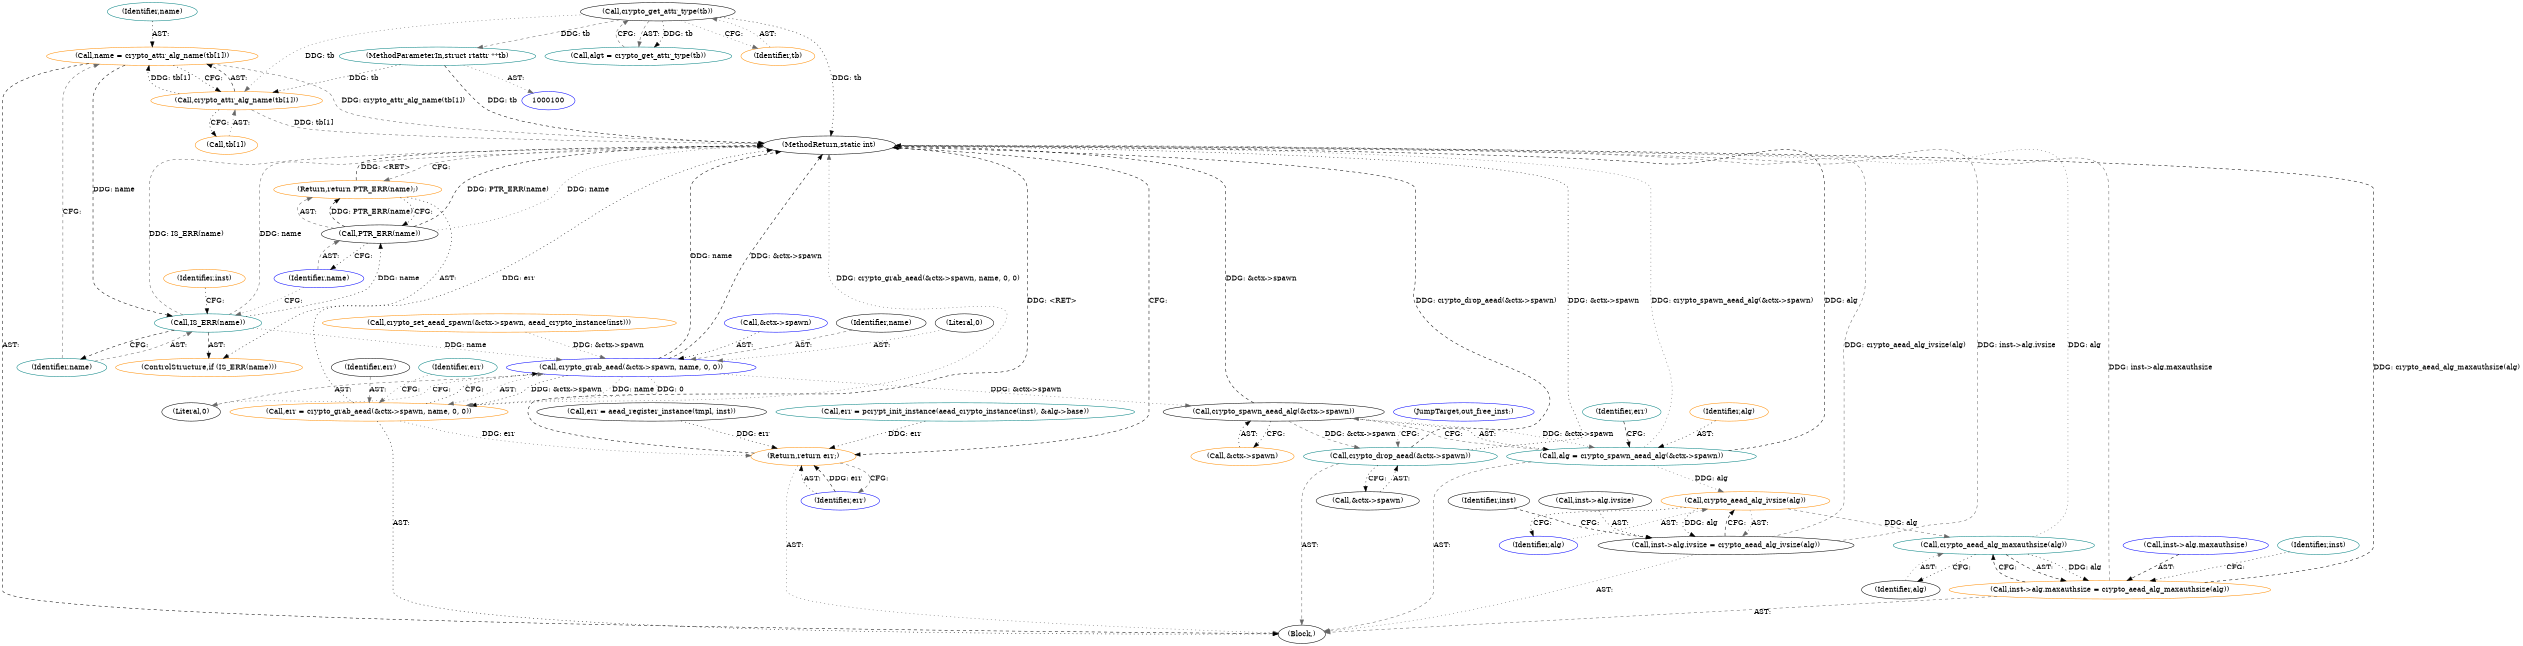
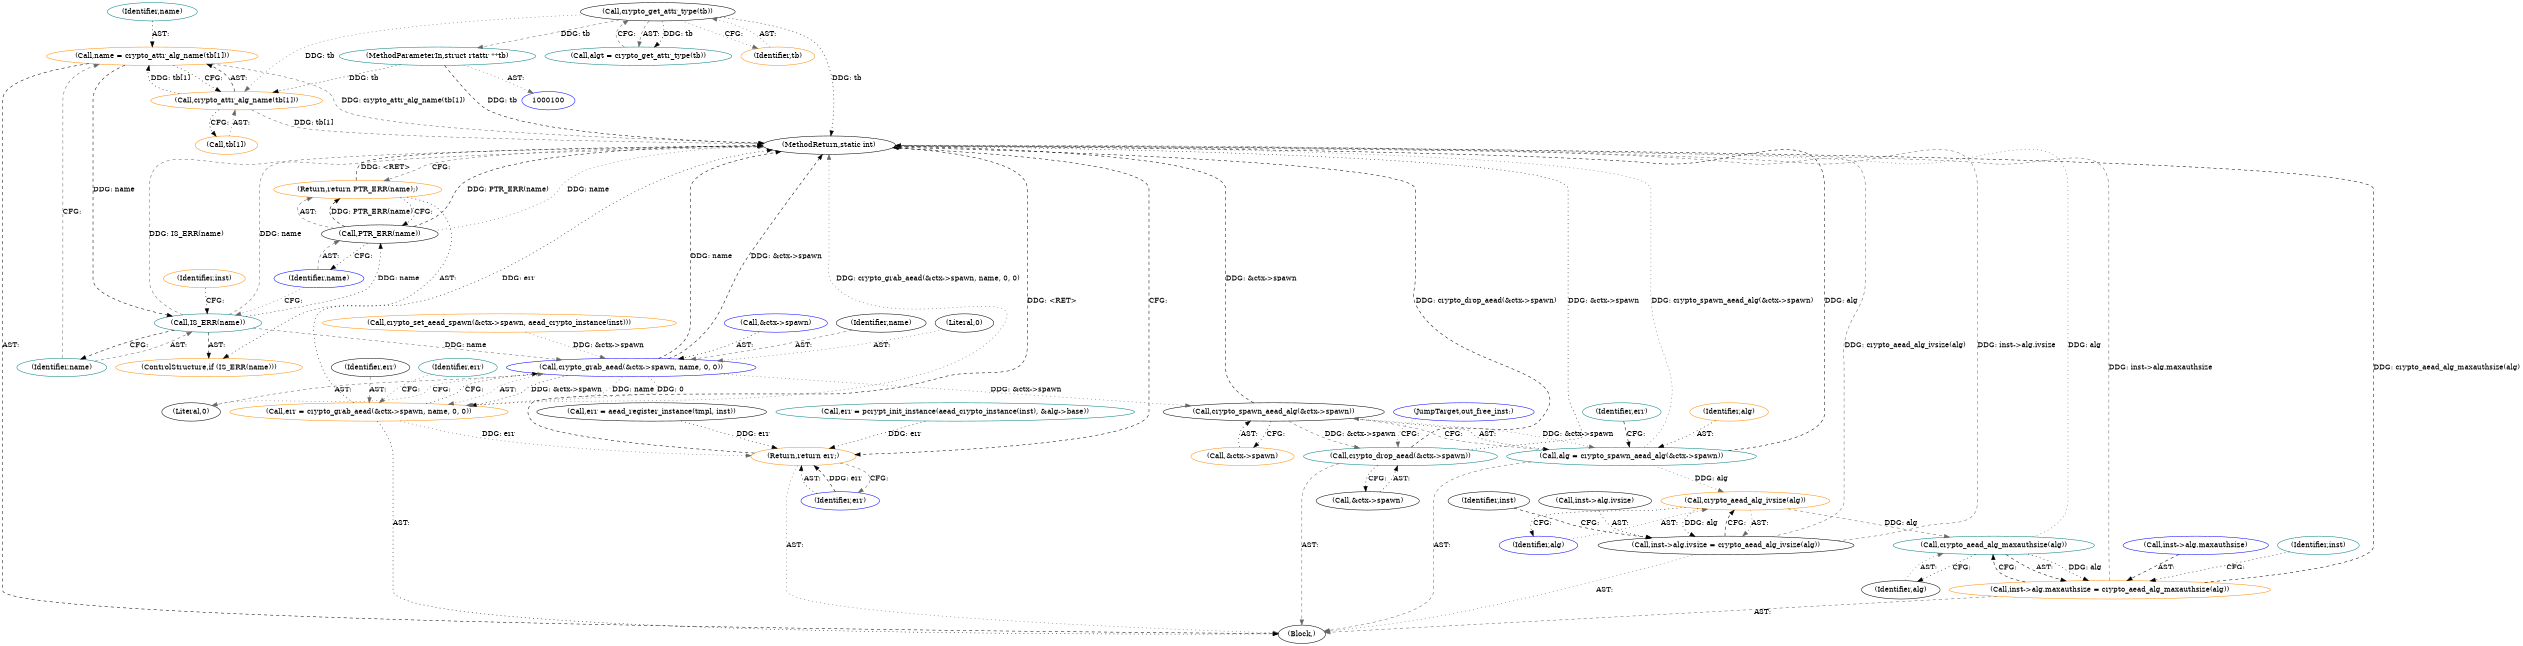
  digraph {
    node [color=black]
    edge [color=black style=dotted]
    n1 [color=darkorange label="(Call,name = crypto_attr_alg_name(tb[1]))"]
    n2 [color=darkorange label="(Call,crypto_attr_alg_name(tb[1]))"]
    n3 [color=teal label="(Call,IS_ERR(name))"]
    n4 [label="(MethodReturn,static int)"]
    n5 [label="(Block,)"]
    n6 [color=darkorange label="(Call,tb[1])"]
    n7 [label="(Call,PTR_ERR(name))"]
    n8 [color=blue label="(Call,crypto_grab_aead(&ctx->spawn, name, 0, 0))"]
    n9 [color=darkorange label="(ControlStructure,if (IS_ERR(name)))"]
    n10 [color=teal label="(Identifier,name)"]
    n11 [color=darkorange label="(Return,return PTR_ERR(name);)"]
    n12 [color=darkorange label="(Return,return err;)"]
    n13 [label="(Call,crypto_get_attr_type(tb))"]
    n14 [color=teal label="(Call,algt = crypto_get_attr_type(tb))"]
    n15 [color=darkorange label="(Identifier,tb)"]
    n16 [color=teal label="(MethodParameterIn,struct rtattr **tb)"]
    1000100 [color=blue]
    n18 [color=blue label="(Identifier,name)"]
    n19 [color=darkorange label="(Call,err = crypto_grab_aead(&ctx->spawn, name, 0, 0))"]
    n20 [label="(Call,crypto_spawn_aead_alg(&ctx->spawn))"]
    n21 [label="(Literal,0)"]
    n22 [color=teal label="(Call,alg = crypto_spawn_aead_alg(&ctx->spawn))"]
    n23 [color=teal label="(Call,crypto_drop_aead(&ctx->spawn))"]
    n24 [color=darkorange label="(Call,&ctx->spawn)"]
    n25 [color=blue label="(Identifier,err)"]
    n26 [color=darkorange label="(Call,crypto_aead_alg_ivsize(alg))"]
    n27 [label="(Call,&ctx->spawn)"]
    n28 [label="(Call,inst->alg.ivsize = crypto_aead_alg_ivsize(alg))"]
    n29 [color=teal label="(Call,crypto_aead_alg_maxauthsize(alg))"]
    n30 [color=blue label="(Identifier,alg)"]
    n31 [color=darkorange label="(Call,inst->alg.maxauthsize = crypto_aead_alg_maxauthsize(alg))"]
    n32 [label="(Identifier,alg)"]
    n33 [color=teal label="(Identifier,err)"]
    n34 [color=darkorange label="(Identifier,alg)"]
    n35 [label="(Identifier,err)"]
    n36 [label="(Call,err = aead_register_instance(tmpl, inst))"]
    n37 [color=blue label="(Call,&ctx->spawn)"]
    n38 [label="(Identifier,name)"]
    n39 [color=darkorange label="(Identifier,inst)"]
    n40 [color=blue label="(Call,inst->alg.maxauthsize)"]
    n41 [color=teal label="(Identifier,err)"]
    n42 [color=blue label="(JumpTarget,out_free_inst:)"]
    n43 [color=teal label="(Call,err = pcrypt_init_instance(aead_crypto_instance(inst), &alg->base))"]
    n44 [label="(Identifier,inst)"]
    n45 [color=teal label="(Identifier,inst)"]
    n46 [label="(Literal,0)"]
    n47 [color=teal label="(Identifier,name)"]
    n48 [color=darkorange label="(Call,crypto_set_aead_spawn(&ctx->spawn, aead_crypto_instance(inst)))"]
    n49 [label="(Call,inst->alg.ivsize)"]
    n1 -> n2 [label="CFG: "]
    n1 -> n3 [label="DDG: name" style=dashed]
    n1 -> n4 [color=gray40 label="DDG: crypto_attr_alg_name(tb[1])" style=dashed]
    n1 -> n5 [label="AST: " style=dashed]
    n2 -> n1 [label="AST: " style=dashed]
    n2 -> n1 [label="DDG: tb[1]"]
    n2 -> n4 [color=gray40 label="DDG: tb[1]" style=dashed]
    n2 -> n6 [label="CFG: "]
    n3 -> n4 [color=gray40 label="DDG: name" style=dashed]
    n3 -> n4 [color=gray40 label="DDG: IS_ERR(name)" style=dashed]
    n3 -> n7 [label="DDG: name"]
-   n3 -> n8 [color=gray40 label="DDG: name"]
+   n3 -> n8 [color=gray40 label="DDG: name" style=dashed]
    n3 -> n9 [label="AST: " style=dashed]
    n3 -> n10 [label="CFG: " style=dashed]
    n4 -> n11 [color=gray40 label="CFG: " style=dashed]
    n4 -> n12 [label="CFG: " style=dashed]
    n6 -> n2 [color=gray40 label="AST: "]
    n7 -> n4 [label="DDG: PTR_ERR(name)" style=dashed]
    n7 -> n4 [color=gray40 label="DDG: name"]
    n7 -> n11 [color=gray40 label="AST: " style=dashed]
    n7 -> n11 [label="DDG: PTR_ERR(name)" style=dashed]
    n7 -> n18 [label="CFG: "]
    n8 -> n4 [label="DDG: name" style=dashed]
    n8 -> n4 [label="DDG: &ctx->spawn" style=dashed]
    n8 -> n19 [color=gray40 label="AST: "]
    n8 -> n19 [label="DDG: &ctx->spawn"]
    n8 -> n19 [color=gray40 label="DDG: name"]
    n8 -> n19 [color=gray40 label="DDG: 0"]
    n8 -> n20 [color=gray40 label="DDG: &ctx->spawn"]
    n8 -> n21 [color=gray40 label="CFG: "]
    n10 -> n1 [color=gray40 label="CFG: " style=dashed]
    n10 -> n3 [color=gray40 label="AST: " style=dashed]
    n11 -> n4 [label="DDG: <RET>" style=dashed]
    n11 -> n7 [label="CFG: "]
    n11 -> n9 [label="AST: "]
    n12 -> n4 [label="DDG: <RET>" style=dashed]
    n12 -> n5 [color=gray40 label="AST: "]
    n12 -> n25 [color=gray40 label="CFG: " style=dashed]
    n13 -> n2 [color=gray40 label="DDG: tb"]
    n13 -> n4 [label="DDG: tb"]
    n13 -> n14 [color=gray40 label="AST: " style=dashed]
    n13 -> n14 [label="DDG: tb"]
    n13 -> n15 [color=gray40 label="CFG: "]
    n13 -> n16 [color=gray40 label="DDG: tb" style=dashed]
    n14 -> n13 [color=gray40 label="CFG: " style=dashed]
    n15 -> n13 [color=gray40 label="AST: "]
    n16 -> n2 [label="DDG: tb"]
    n16 -> n4 [label="DDG: tb" style=dashed]
    n16 -> 1000100 [color=gray40 label="AST: "]
    n18 -> n3 [color=gray40 label="CFG: "]
    n18 -> n7 [color=gray40 label="AST: " style=dashed]
    n19 -> n4 [color=gray40 label="DDG: crypto_grab_aead(&ctx->spawn, name, 0, 0)"]
    n19 -> n4 [label="DDG: err"]
    n19 -> n5 [label="AST: "]
    n19 -> n8 [label="CFG: "]
    n19 -> n12 [color=gray40 label="DDG: err"]
    n20 -> n4 [label="DDG: &ctx->spawn" style=dashed]
    n20 -> n22 [label="AST: "]
    n20 -> n22 [color=gray40 label="DDG: &ctx->spawn"]
    n20 -> n23 [color=gray40 label="DDG: &ctx->spawn" style=dashed]
    n20 -> n24 [label="CFG: "]
    n21 -> n8 [color=gray40 label="AST: " style=dashed]
    n22 -> n4 [label="DDG: alg" style=dashed]
    n22 -> n4 [color=gray40 label="DDG: crypto_spawn_aead_alg(&ctx->spawn)"]
    n22 -> n5 [color=gray40 label="AST: " style=dashed]
    n22 -> n20 [color=gray40 label="CFG: " style=dashed]
    n22 -> n26 [color=gray40 label="DDG: alg"]
    n23 -> n4 [label="DDG: &ctx->spawn"]
    n23 -> n4 [label="DDG: crypto_drop_aead(&ctx->spawn)" style=dashed]
    n23 -> n5 [color=gray40 label="AST: " style=dashed]
    n23 -> n27 [label="CFG: "]
    n24 -> n20 [label="AST: "]
    n25 -> n12 [label="AST: "]
    n25 -> n12 [label="DDG: err" style=dashed]
    n26 -> n28 [color=gray40 label="AST: "]
    n26 -> n28 [label="DDG: alg"]
    n26 -> n29 [color=gray40 label="DDG: alg" style=dashed]
    n26 -> n30 [label="CFG: "]
    n27 -> n23 [label="AST: "]
    n28 -> n4 [color=gray40 label="DDG: crypto_aead_alg_ivsize(alg)" style=dashed]
    n28 -> n4 [color=gray40 label="DDG: inst->alg.ivsize" style=dashed]
    n28 -> n5 [color=gray40 label="AST: "]
    n28 -> n26 [label="CFG: " style=dashed]
    n29 -> n4 [color=gray40 label="DDG: alg"]
    n29 -> n31 [label="AST: " style=dashed]
    n29 -> n31 [label="DDG: alg"]
    n29 -> n32 [label="CFG: "]
    n30 -> n26 [color=gray40 label="AST: "]
    n31 -> n4 [color=gray40 label="DDG: inst->alg.maxauthsize" style=dashed]
    n31 -> n4 [label="DDG: crypto_aead_alg_maxauthsize(alg)" style=dashed]
    n31 -> n5 [color=gray40 label="AST: " style=dashed]
    n31 -> n29 [label="CFG: " style=dashed]
    n32 -> n29 [color=gray40 label="AST: "]
    n33 -> n22 [label="CFG: " style=dashed]
    n34 -> n22 [label="AST: "]
    n35 -> n19 [color=gray40 label="AST: " style=dashed]
    n36 -> n12 [label="DDG: err"]
    n37 -> n8 [label="AST: "]
    n38 -> n8 [color=gray40 label="AST: " style=dashed]
    n39 -> n3 [label="CFG: "]
    n40 -> n31 [label="AST: " style=dashed]
    n41 -> n19 [color=gray40 label="CFG: "]
    n42 -> n23 [color=gray40 label="CFG: "]
    n43 -> n12 [label="DDG: err"]
    n44 -> n28 [label="CFG: " style=dashed]
    n45 -> n31 [label="CFG: "]
    n46 -> n8 [color=gray40 label="AST: "]
    n47 -> n1 [label="AST: "]
    n48 -> n8 [color=gray40 label="DDG: &ctx->spawn"]
    n49 -> n28 [label="AST: "]
  }
